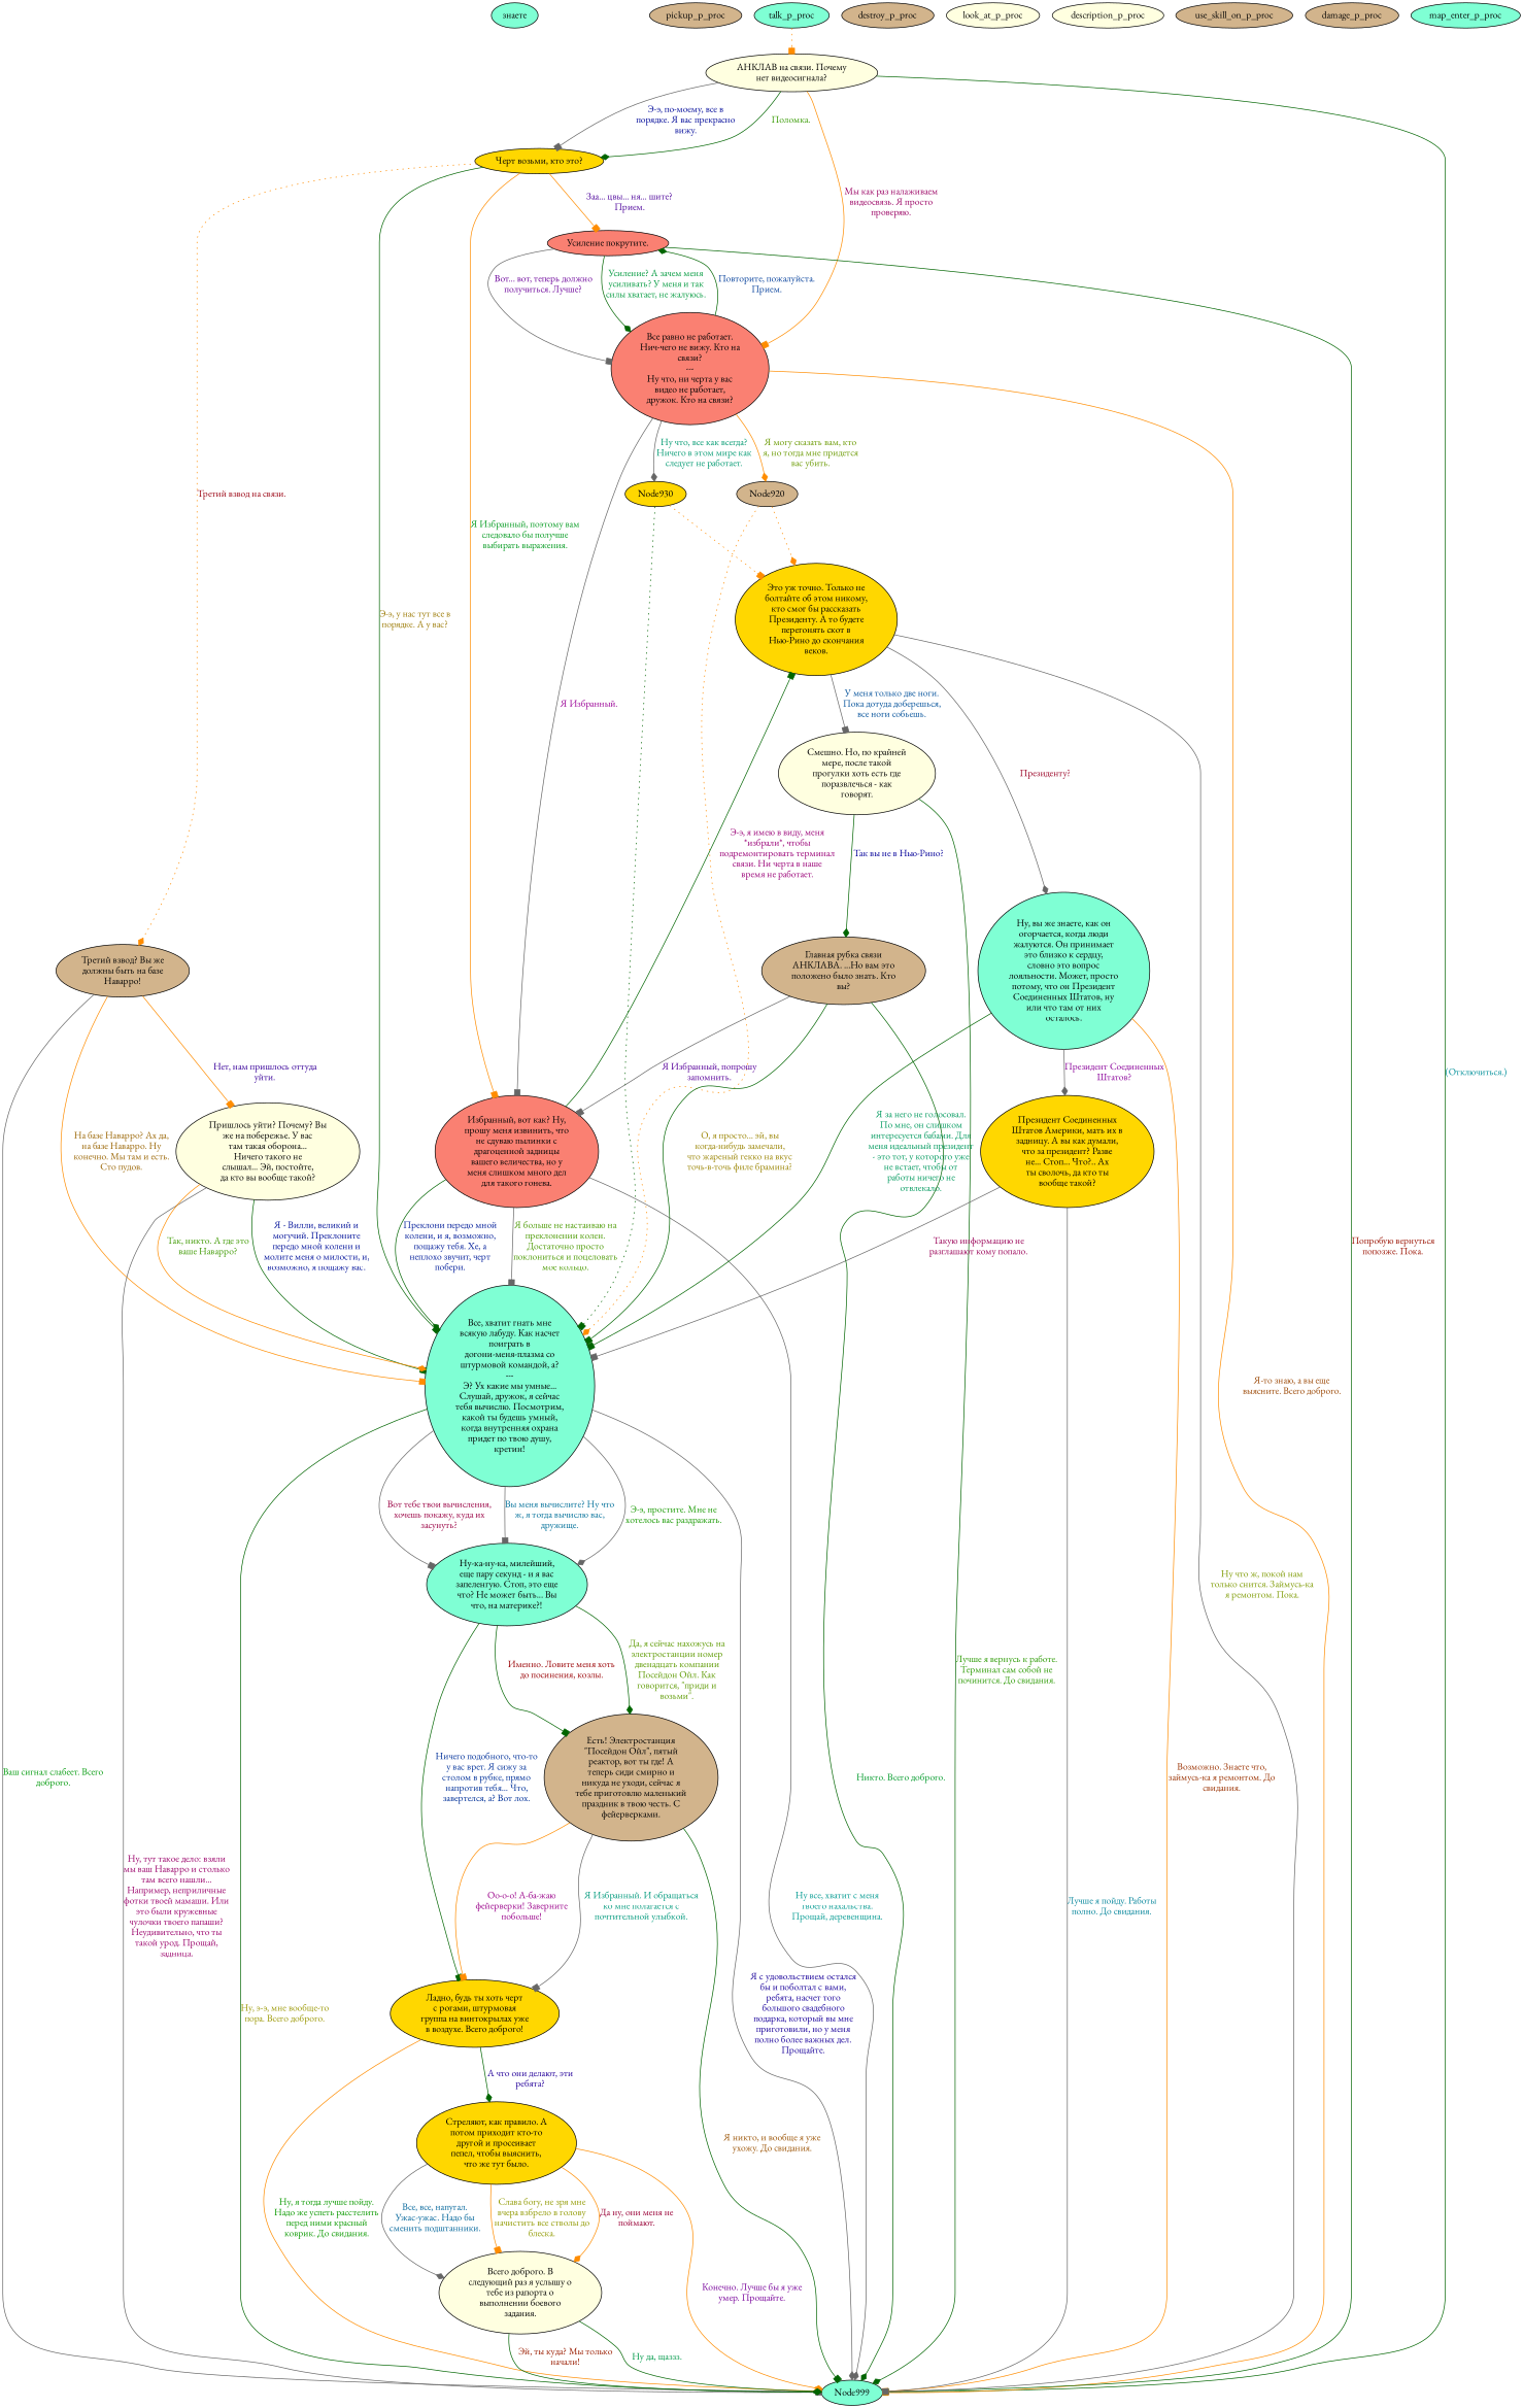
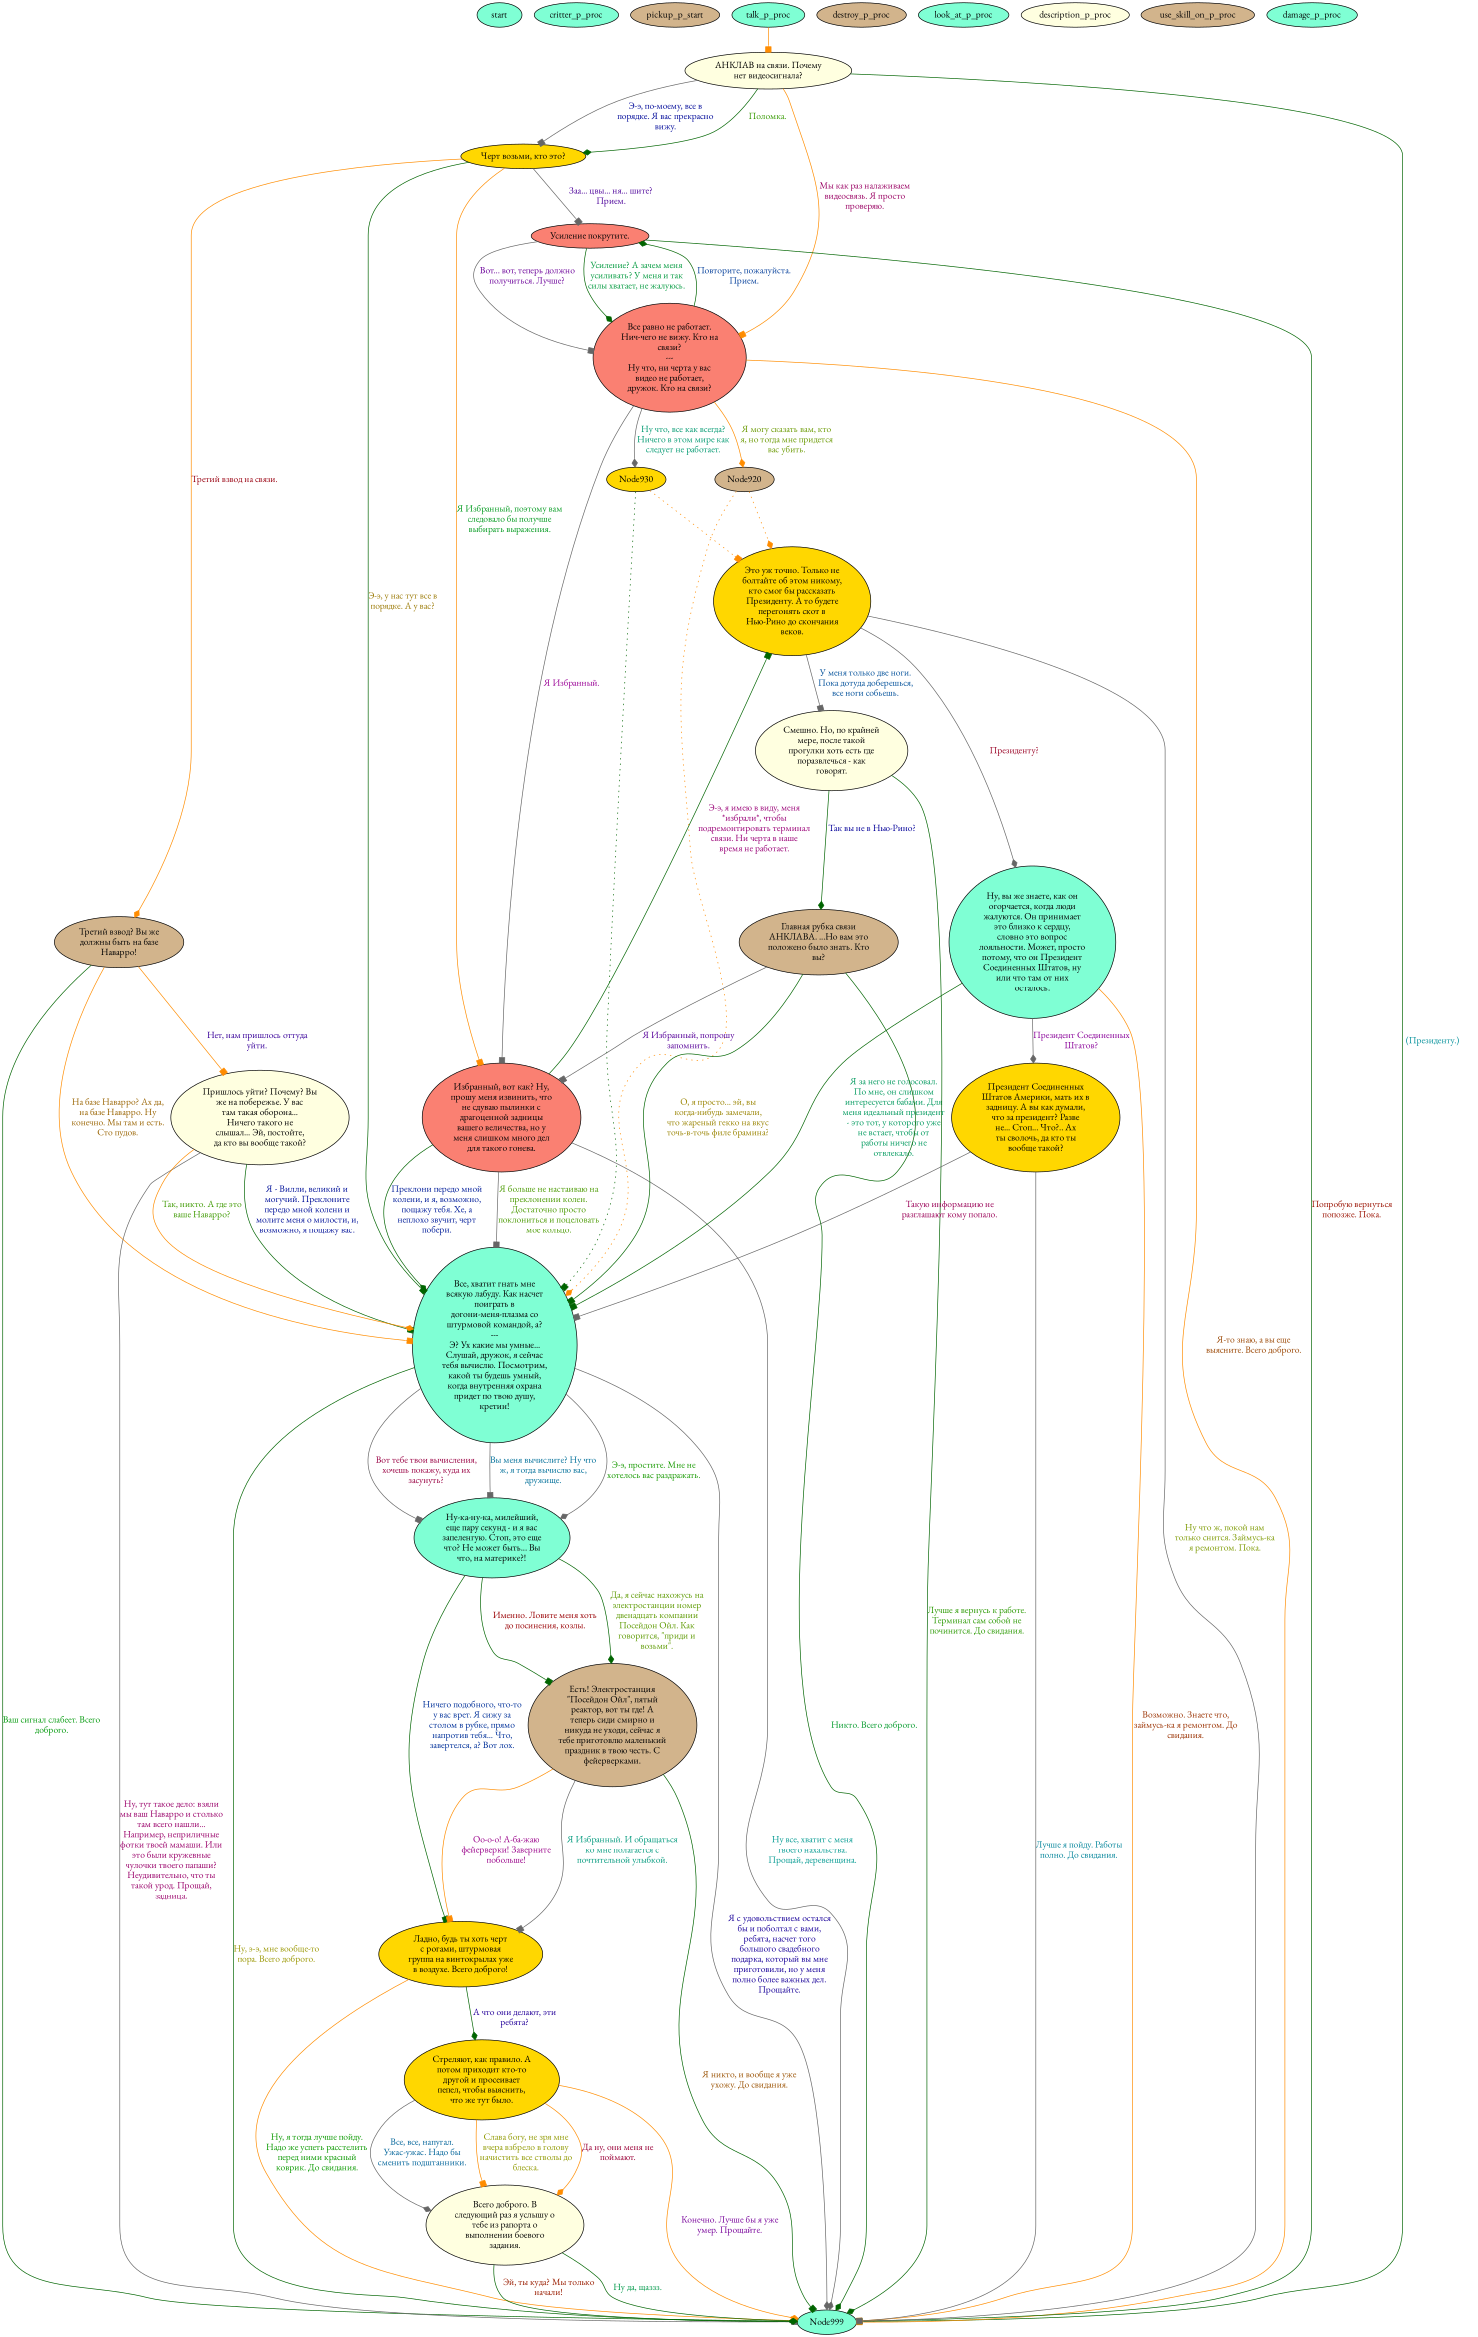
  digraph {
    fontname="EB Garamond"
    node [color="#000000" fillcolor=aquamarine fontname="EB Garamond" style=filled]
    edge [arrowhead=box color=darkgreen fontname="EB Garamond"]
-   start [label="знаете"]
-   pickup_p_proc [fillcolor=tan]
+   start
+   critter_p_proc
+   pickup_p_proc [fillcolor=tan label=pickup_p_start]
    n4 [fillcolor=lightyellow label="АНКЛАВ на связи. Почему\nнет видеосигнала?"]
    talk_p_proc
    n6 [fillcolor=gold label="Черт возьми, кто это?"]
    n7 [fillcolor=salmon label="Все равно не работает.\nНич-чего не вижу. Кто на\nсвязи?\n---\nНу что, ни черта у вас\nвидео не работает,\nдружок. Кто на связи?"]
    Node999
    n9 [label="Все, хватит гнать мне\nвсякую лабуду. Как насчет\nпоиграть в\nдогони-меня-плазма со\nштурмовой командой, а?\n---\nЭ? Ух какие мы умные...\nСлушай, дружок, я сейчас\nтебя вычислю. Посмотрим,\nкакой ты будешь умный,\nкогда внутренняя охрана\nпридет по твою душу,\nкретин!"]
    n10 [fillcolor=salmon label="Усиление покрутите."]
    n11 [fillcolor=salmon label="Избранный, вот как? Ну,\nпрошу меня извинить, что\nне сдуваю пылинки с\nдрагоценной задницы\nвашего величества, но у\nменя слишком много дел\nдля такого гонева."]
    n12 [fillcolor=tan label="Третий взвод? Вы же\nдолжны быть на базе\nНаварро!"]
    Node920 [fillcolor=tan]
    Node930 [fillcolor=gold]
    destroy_p_proc [fillcolor=tan]
-   look_at_p_proc [fillcolor=lightyellow]
+   look_at_p_proc
    description_p_proc [fillcolor=lightyellow]
    use_skill_on_p_proc [fillcolor=tan]
-   damage_p_proc [fillcolor=tan]
-   map_enter_p_proc
+   damage_p_proc
    n21 [label="Ну-ка-ну-ка, милейший,\nеще пару секунд - и я вас\nзапеленгую. Стоп, это еще\nчто? Не может быть... Вы\nчто, на материке?!"]
    n22 [fillcolor=gold label="Это уж точно. Только не\nболтайте об этом никому,\nкто смог бы рассказать\nПрезиденту. А то будете\nперегонять скот в\nНью-Рино до скончания\nвеков."]
    n23 [fillcolor=lightyellow label="Пришлось уйти? Почему? Вы\nже на побережье. У вас\nтам такая оборона...\nНичего такого не\nслышал... Эй, постойте,\nда кто вы вообще такой?"]
    n24 [fillcolor=tan label="Есть! Электростанция\n\"Посейдон Ойл\", пятый\nреактор, вот ты где! А\nтеперь сиди смирно и\nникуда не уходи, сейчас я\nтебе приготовлю маленький\nпраздник в твою честь. С\nфейерверками."]
    n25 [fillcolor=gold label="Ладно, будь ты хоть черт\nс рогами, штурмовая\nгруппа на винтокрылах уже\nв воздухе. Всего доброго!"]
    n26 [label="Ну, вы же знаете, как он\nогорчается, когда люди\nжалуются. Он принимает\nэто близко к сердцу,\nсловно это вопрос\nлояльности. Может, просто\nпотому, что он Президент\nСоединенных Штатов, ну\nили что там от них\nосталось."]
    n27 [fillcolor=lightyellow label="Смешно. Но, по крайней\nмере, после такой\nпрогулки хоть есть где\nпоразвлечься - как\nговорят."]
    n28 [fillcolor=gold label="Стреляют, как правило. А\nпотом приходит кто-то\nдругой и просеивает\nпепел, чтобы выяснить,\nчто же тут было."]
    n29 [fillcolor=gold label="Президент Соединенных\nШтатов Америки, мать их в\nзадницу. А вы как думали,\nчто за президент? Разве\nне... Стоп... Что?.. Ах\nты сволочь, да кто ты\nвообще такой?"]
    n30 [fillcolor=tan label="Главная рубка связи\nАНКЛАВА. ...Но вам это\nположено было знать. Кто\nвы?"]
    n31 [fillcolor=lightyellow label="Всего доброго. В\nследующий раз я услышу о\nтебе из рапорта о\nвыполнении боевого\nзадания."]
    n4 -> n6 [color=gray40 fontcolor="#000999" label="Э-э, по-моему, все в\nпорядке. Я вас прекрасно\nвижу."]
    n4 -> n6 [arrowhead=diamond fontcolor="#359900" label="Поломка."]
    n4 -> n7 [color=darkorange fontcolor="#990062" label="Мы как раз налаживаем\nвидеосвязь. Я просто\nпроверяю."]
-   n4 -> Node999 [fontcolor="#008F99" label="(Отключиться.)"]
-   talk_p_proc -> n4 [color=darkorange style=dotted]
+   n4 -> Node999 [fontcolor="#008F99" label="(Президенту.)"]
+   talk_p_proc -> n4 [color=darkorange style=solid]
    n6 -> n9 [fontcolor="#997700" label="Э-э, у нас тут все в\nпорядке. А у вас?"]
-   n6 -> n10 [color=darkorange fontcolor="#4A0099" label="Заа... цвы... ня... шите?\nПрием."]
+   n6 -> n10 [color=gray40 fontcolor="#4A0099" label="Заа... цвы... ня... шите?\nПрием."]
    n6 -> n11 [color=darkorange fontcolor="#00991D" label="Я Избранный, поэтому вам\nследовало бы получше\nвыбирать выражения."]
-   n6 -> n12 [arrowhead=diamond color=darkorange fontcolor="#99000F" label="Третий взвод на связи." style=dotted]
+   n6 -> n12 [arrowhead=diamond color=darkorange fontcolor="#99000F" label="Третий взвод на связи."]
    n7 -> Node999 [color=darkorange fontcolor="#994400" label="Я-то знаю, а вы еще\nвыясните. Всего доброго."]
    n7 -> n10 [arrowhead=diamond fontcolor="#003C99" label="Повторите, пожалуйста.\nПрием."]
    n7 -> n11 [color=gray40 fontcolor="#990095" label="Я Избранный."]
    n7 -> Node920 [arrowhead=diamond color=darkorange fontcolor="#699900" label="Я могу сказать вам, кто\nя, но тогда мне придется\nвас убить."]
    n7 -> Node930 [arrowhead=diamond color=gray40 fontcolor="#009970" label="Ну что, все как всегда?\nНичего в этом мире как\nследует не работает."]
    n9 -> Node999 [arrowhead=diamond color=gray40 fontcolor="#170099" label="Я с удовольствием остался\nбы и поболтал с вами,\nребята, насчет того\nбольшого свадебного\nподарка, который вы мне\nприготовили, но у меня\nполно более важных дел.\nПрощайте."]
    n9 -> Node999 [arrowhead=diamond fontcolor="#999600" label="Ну, э-э, мне вообще-то\nпора. Всего доброго."]
    n9 -> n21 [arrowhead=diamond color=gray40 fontcolor="#169900" label="Э-э, простите. Мне не\nхотелось вас раздражать."]
    n9 -> n21 [color=gray40 fontcolor="#990042" label="Вот тебе твои вычисления,\nхочешь покажу, куда их\nзасунуть?"]
    n9 -> n21 [color=gray40 fontcolor="#006F99" label="Вы меня вычислите? Ну что\nж, я тогда вычислю вас,\nдружище."]
    n10 -> n7 [color=gray40 fontcolor="#6A0099" label="Вот... вот, теперь должно\nполучиться. Лучше?"]
    n10 -> n7 [arrowhead=diamond fontcolor="#00993D" label="Усиление? А зачем меня\nусиливать? У меня и так\nсилы хватает, не жалуюсь."]
    n10 -> Node999 [fontcolor="#991000" label="Попробую вернуться\nпопозже. Пока."]
    n11 -> Node999 [arrowhead=diamond color=gray40 fontcolor="#009990" label="Ну все, хватит с меня\nтвоего нахальства.\nПрощай, деревенщина."]
    n11 -> n9 [arrowhead=diamond fontcolor="#001C99" label="Преклони передо мной\nколени, и я, возможно,\nпощажу тебя. Хе, а\nнеплохо звучит, черт\nпобери."]
    n11 -> n9 [color=gray40 fontcolor="#499900" label="Я больше не настаиваю на\nпреклонении колен.\nДостаточно просто\nпоклониться и поцеловать\nмое кольцо."]
    n11 -> n22 [fontcolor="#990076" label="Э-э, я имею в виду, меня\n*избрали*, чтобы\nподремонтировать терминал\nсвязи. Ни черта в наше\nвремя не работает."]
-   n12 -> Node999 [color=gray40 fontcolor="#00990A" label="Ваш сигнал слабеет. Всего\nдоброго."]
+   n12 -> Node999 [fontcolor="#00990A" label="Ваш сигнал слабеет. Всего\nдоброго."]
    n12 -> n9 [color=darkorange fontcolor="#996300" label="На базе Наварро? Ах да,\nна базе Наварро. Ну\nконечно. Мы там и есть.\nСто пудов."]
    n12 -> n23 [color=darkorange fontcolor="#370099" label="Нет, нам пришлось оттуда\nуйти."]
    Node920 -> n9 [arrowhead=diamond color=darkorange style=dotted]
    Node920 -> n22 [arrowhead=diamond color=darkorange style=dotted]
    Node930 -> n9 [style=dotted]
    Node930 -> n22 [color=darkorange style=dotted]
    n21 -> n24 [fontcolor="#990003" label="Именно. Ловите меня хоть\nдо посинения, козлы."]
    n21 -> n24 [arrowhead=diamond fontcolor="#5C9900" label="Да, я сейчас нахожусь на\nэлектростанции номер\nдвенадцать компании\nПосейдон Ойл. Как\nговорится, \"приди и\nвозьми\"."]
    n21 -> n25 [fontcolor="#003099" label="Ничего подобного, что-то\nу вас врет. Я сижу за\nстолом в рубке, прямо\nнапротив тебя... Что,\nзавертелся, а? Вот лох."]
    n22 -> Node999 [color=gray40 fontcolor="#7C9900" label="Ну что ж, покой нам\nтолько снится. Займусь-ка\nя ремонтом. Пока."]
    n22 -> n26 [arrowhead=diamond color=gray40 fontcolor="#990023" label="Президенту?"]
    n22 -> n27 [color=gray40 fontcolor="#004F99" label="У меня только две ноги.\nПока дотуда доберешься,\nвсе ноги собьешь."]
    n23 -> Node999 [color=gray40 fontcolor="#990069" label="Ну, тут такое дело: взяли\nмы ваш Наварро и столько\nтам всего нашли...\nНапример, неприличные\nфотки твоей мамаши. Или\nэто были кружевные\nчулочки твоего папаши?\nНеудивительно, что ты\nтакой урод. Прощай,\nзадница."]
    n23 -> n9 [fontcolor="#001099" label="Я - Вилли, великий и\nмогучий. Преклоните\nпередо мной колени и\nмолите меня о милости, и,\nвозможно, я пощажу вас."]
    n23 -> n9 [arrowhead=diamond color=darkorange fontcolor="#3D9900" label="Так, никто. А где это\nваше Наварро?"]
    n24 -> Node999 [fontcolor="#995000" label="Я никто, и вообще я уже\nухожу. До свидания."]
    n24 -> n25 [color=darkorange fontcolor="#990089" label="Оо-о-о! А-ба-жаю\nфейерверки! Заверните\nпобольше!"]
    n24 -> n25 [color=gray40 fontcolor="#00997C" label="Я Избранный. И обращаться\nко мне полагается с\nпочтительной улыбкой."]
    n25 -> Node999 [arrowhead=diamond color=darkorange fontcolor="#0A9900" label="Ну, я тогда лучше пойду.\nНадо же успеть расстелить\nперед ними красный\nковрик. До свидания."]
    n25 -> n28 [arrowhead=diamond fontcolor="#230099" label="А что они делают, эти\nребята?"]
    n26 -> Node999 [color=darkorange fontcolor="#993000" label="Возможно. Знаете что,\nзаймусь-ка я ремонтом. До\nсвидания."]
    n26 -> n9 [fontcolor="#00995D" label="Я за него не голосовал.\nПо мне, он слишком\nинтересуется бабами. Для\nменя идеальный президент\n- это тот, у которого уже\nне встает, чтобы от\nработы ничего не\nотвлекало."]
    n26 -> n29 [arrowhead=diamond color=gray40 fontcolor="#890099" label="Президент Соединенных\nШтатов?"]
    n27 -> Node999 [arrowhead=diamond fontcolor="#299900" label="Лучше я вернусь к работе.\nТерминал сам собой не\nпочинится. До свидания."]
    n27 -> n30 [arrowhead=diamond fontcolor="#030099" label="Так вы не в Нью-Рино?"]
    n28 -> Node999 [arrowhead=diamond color=darkorange fontcolor="#760099" label="Конечно. Лучше бы я уже\nумер. Прощайте."]
    n28 -> n31 [arrowhead=diamond color=darkorange fontcolor="#990036" label="Да ну, они меня не\nпоймают."]
    n28 -> n31 [arrowhead=diamond color=gray40 fontcolor="#006399" label="Все, все, напугал.\nУжас-ужас. Надо бы\nсменить подштанники."]
    n28 -> n31 [color=darkorange fontcolor="#909900" label="Слава богу, не зря мне\nвчера взбрело в голову\nначистить все стволы до\nблеска."]
    n29 -> Node999 [color=gray40 fontcolor="#008399" label="Лучше я пойду. Работы\nполно. До свидания."]
    n29 -> n9 [color=gray40 fontcolor="#990056" label="Такую информацию не\nразглашают кому попало."]
    n30 -> Node999 [arrowhead=diamond fontcolor="#009929" label="Никто. Всего доброго."]
    n30 -> n9 [fontcolor="#998300" label="О, я просто... эй, вы\nкогда-нибудь замечали,\nчто жареный гекко на вкус\nточь-в-точь филе брамина?"]
    n30 -> n11 [color=gray40 fontcolor="#560099" label="Я Избранный, попрошу\nзапомнить."]
    n31 -> Node999 [arrowhead=diamond fontcolor="#009949" label="Ну да, щаззз."]
    n31 -> Node999 [arrowhead=diamond fontcolor="#991C00" label="Эй, ты куда? Мы только\nначали!"]
  }
